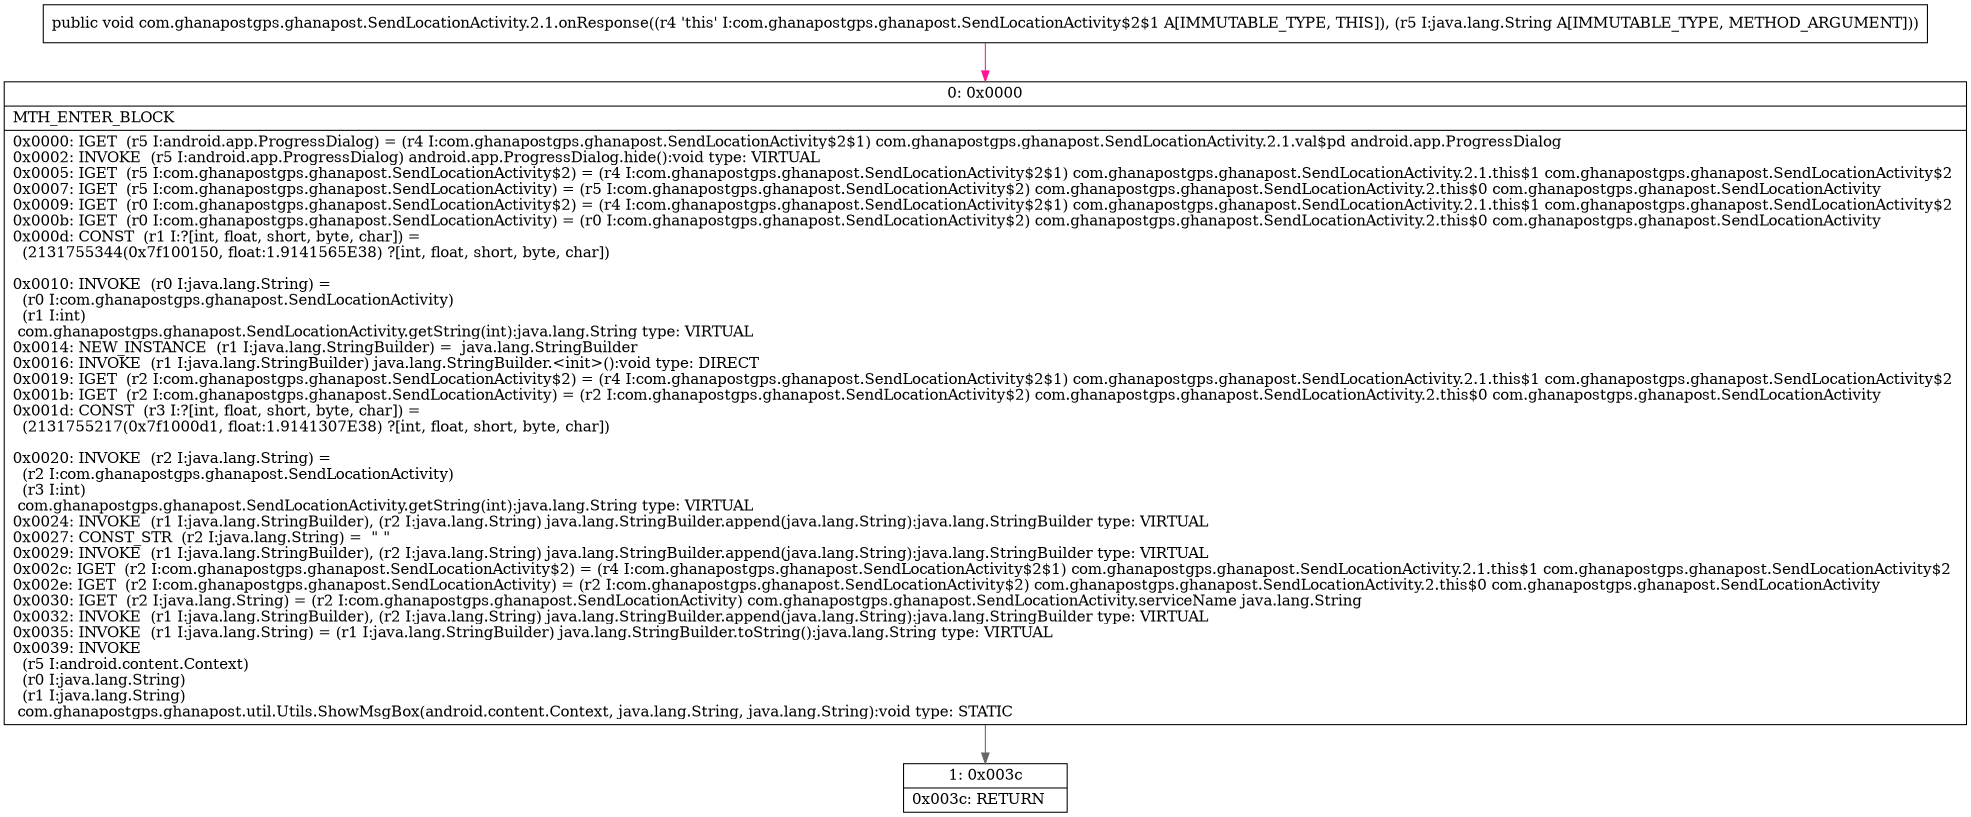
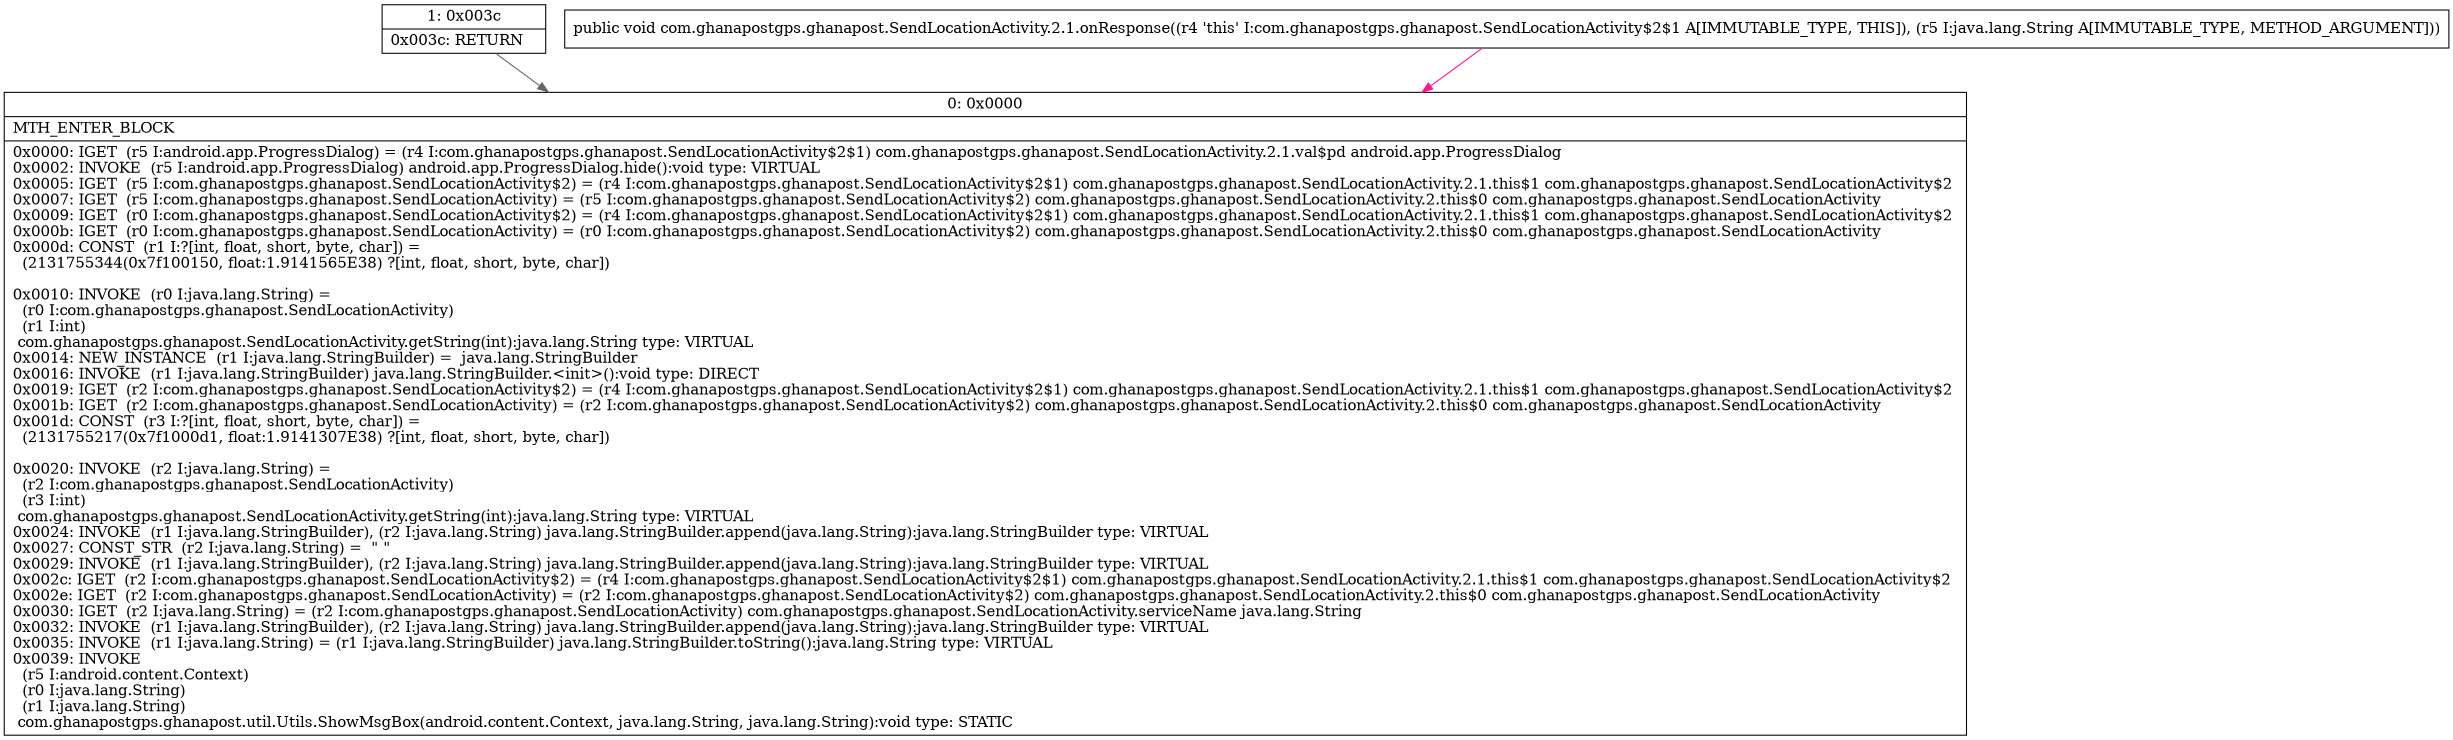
  digraph {
    node [shape=record]
    n1 [label="{0\:\ 0x0000|MTH_ENTER_BLOCK\l|0x0000: IGET  (r5 I:android.app.ProgressDialog) = (r4 I:com.ghanapostgps.ghanapost.SendLocationActivity$2$1) com.ghanapostgps.ghanapost.SendLocationActivity.2.1.val$pd android.app.ProgressDialog \l0x0002: INVOKE  (r5 I:android.app.ProgressDialog) android.app.ProgressDialog.hide():void type: VIRTUAL \l0x0005: IGET  (r5 I:com.ghanapostgps.ghanapost.SendLocationActivity$2) = (r4 I:com.ghanapostgps.ghanapost.SendLocationActivity$2$1) com.ghanapostgps.ghanapost.SendLocationActivity.2.1.this$1 com.ghanapostgps.ghanapost.SendLocationActivity$2 \l0x0007: IGET  (r5 I:com.ghanapostgps.ghanapost.SendLocationActivity) = (r5 I:com.ghanapostgps.ghanapost.SendLocationActivity$2) com.ghanapostgps.ghanapost.SendLocationActivity.2.this$0 com.ghanapostgps.ghanapost.SendLocationActivity \l0x0009: IGET  (r0 I:com.ghanapostgps.ghanapost.SendLocationActivity$2) = (r4 I:com.ghanapostgps.ghanapost.SendLocationActivity$2$1) com.ghanapostgps.ghanapost.SendLocationActivity.2.1.this$1 com.ghanapostgps.ghanapost.SendLocationActivity$2 \l0x000b: IGET  (r0 I:com.ghanapostgps.ghanapost.SendLocationActivity) = (r0 I:com.ghanapostgps.ghanapost.SendLocationActivity$2) com.ghanapostgps.ghanapost.SendLocationActivity.2.this$0 com.ghanapostgps.ghanapost.SendLocationActivity \l0x000d: CONST  (r1 I:?[int, float, short, byte, char]) = \l  (2131755344(0x7f100150, float:1.9141565E38) ?[int, float, short, byte, char])\l \l0x0010: INVOKE  (r0 I:java.lang.String) = \l  (r0 I:com.ghanapostgps.ghanapost.SendLocationActivity)\l  (r1 I:int)\l com.ghanapostgps.ghanapost.SendLocationActivity.getString(int):java.lang.String type: VIRTUAL \l0x0014: NEW_INSTANCE  (r1 I:java.lang.StringBuilder) =  java.lang.StringBuilder \l0x0016: INVOKE  (r1 I:java.lang.StringBuilder) java.lang.StringBuilder.\<init\>():void type: DIRECT \l0x0019: IGET  (r2 I:com.ghanapostgps.ghanapost.SendLocationActivity$2) = (r4 I:com.ghanapostgps.ghanapost.SendLocationActivity$2$1) com.ghanapostgps.ghanapost.SendLocationActivity.2.1.this$1 com.ghanapostgps.ghanapost.SendLocationActivity$2 \l0x001b: IGET  (r2 I:com.ghanapostgps.ghanapost.SendLocationActivity) = (r2 I:com.ghanapostgps.ghanapost.SendLocationActivity$2) com.ghanapostgps.ghanapost.SendLocationActivity.2.this$0 com.ghanapostgps.ghanapost.SendLocationActivity \l0x001d: CONST  (r3 I:?[int, float, short, byte, char]) = \l  (2131755217(0x7f1000d1, float:1.9141307E38) ?[int, float, short, byte, char])\l \l0x0020: INVOKE  (r2 I:java.lang.String) = \l  (r2 I:com.ghanapostgps.ghanapost.SendLocationActivity)\l  (r3 I:int)\l com.ghanapostgps.ghanapost.SendLocationActivity.getString(int):java.lang.String type: VIRTUAL \l0x0024: INVOKE  (r1 I:java.lang.StringBuilder), (r2 I:java.lang.String) java.lang.StringBuilder.append(java.lang.String):java.lang.StringBuilder type: VIRTUAL \l0x0027: CONST_STR  (r2 I:java.lang.String) =  \" \" \l0x0029: INVOKE  (r1 I:java.lang.StringBuilder), (r2 I:java.lang.String) java.lang.StringBuilder.append(java.lang.String):java.lang.StringBuilder type: VIRTUAL \l0x002c: IGET  (r2 I:com.ghanapostgps.ghanapost.SendLocationActivity$2) = (r4 I:com.ghanapostgps.ghanapost.SendLocationActivity$2$1) com.ghanapostgps.ghanapost.SendLocationActivity.2.1.this$1 com.ghanapostgps.ghanapost.SendLocationActivity$2 \l0x002e: IGET  (r2 I:com.ghanapostgps.ghanapost.SendLocationActivity) = (r2 I:com.ghanapostgps.ghanapost.SendLocationActivity$2) com.ghanapostgps.ghanapost.SendLocationActivity.2.this$0 com.ghanapostgps.ghanapost.SendLocationActivity \l0x0030: IGET  (r2 I:java.lang.String) = (r2 I:com.ghanapostgps.ghanapost.SendLocationActivity) com.ghanapostgps.ghanapost.SendLocationActivity.serviceName java.lang.String \l0x0032: INVOKE  (r1 I:java.lang.StringBuilder), (r2 I:java.lang.String) java.lang.StringBuilder.append(java.lang.String):java.lang.StringBuilder type: VIRTUAL \l0x0035: INVOKE  (r1 I:java.lang.String) = (r1 I:java.lang.StringBuilder) java.lang.StringBuilder.toString():java.lang.String type: VIRTUAL \l0x0039: INVOKE  \l  (r5 I:android.content.Context)\l  (r0 I:java.lang.String)\l  (r1 I:java.lang.String)\l com.ghanapostgps.ghanapost.util.Utils.ShowMsgBox(android.content.Context, java.lang.String, java.lang.String):void type: STATIC \l}"]
    n2 [label="{1\:\ 0x003c|0x003c: RETURN   \l}"]
    n3 [label="{public void com.ghanapostgps.ghanapost.SendLocationActivity.2.1.onResponse((r4 'this' I:com.ghanapostgps.ghanapost.SendLocationActivity$2$1 A[IMMUTABLE_TYPE, THIS]), (r5 I:java.lang.String A[IMMUTABLE_TYPE, METHOD_ARGUMENT])) }"]
-   n1 -> n2 [color=gray40]
+   n2 -> n1 [color=gray40]
    n3 -> n1 [color=deeppink]
  }
